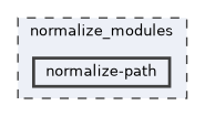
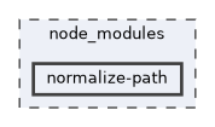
  digraph {
    compound=true
    n1 [color=grey25 fillcolor="#edf0f7" fontname=Helvetica fontsize=10 height=0.2 label="normalize-path" shape=box style="filled,bold" width=0.4]
    subgraph cluster_1 {
      bgcolor="#edf0f7"
      fontname=Helvetica
      fontsize=10
-     label=normalize_modules
+     label=node_modules
      pencolor=grey25
      style="filled,dashed"
      n1
    }
  }
